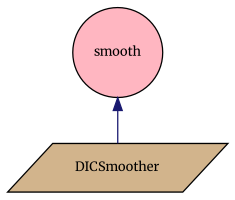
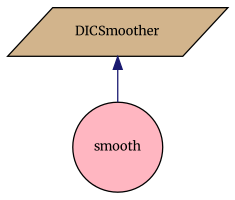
  digraph {
    rankdir=TB
    fontname=Merriweather
    node [color=black fontname=Merriweather fontsize=10 style=filled]
    n1 [fillcolor=lightpink fontcolor=black height=0.2 label=smooth shape=circle width=0.4]
    n2 [height=0.2 label=DICSmoother shape=parallelogram width=0.4 fillcolor=tan]
-   n1 -> n2 [color=midnightblue dir=back fontname=Merriweather fontsize=10 labelfontname=Helvetica labelfontsize=10 style=solid]
+   n2 -> n1 [color=midnightblue dir=back fontname=Merriweather fontsize=10 labelfontname=Helvetica labelfontsize=10 style=solid]
  }
